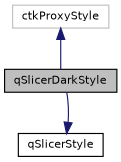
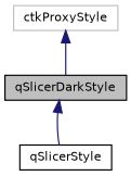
  digraph {
    node [color=black fontname=Helvetica fontsize=10 shape=record]
    edge [color=midnightblue dir=back fontname=Helvetica fontsize=10 labelfontname=Helvetica labelfontsize=10 style=solid]
    n1 [fillcolor=grey75 fontcolor=black height=0.2 label=qSlicerDarkStyle style=filled width=0.4]
    n2 [height=0.2 label=qSlicerStyle width=0.4]
    n3 [color=grey75 height=0.2 label=ctkProxyStyle width=0.4]
-   n2 -> n1
+   n1 -> n2
    n3 -> n1
  }
